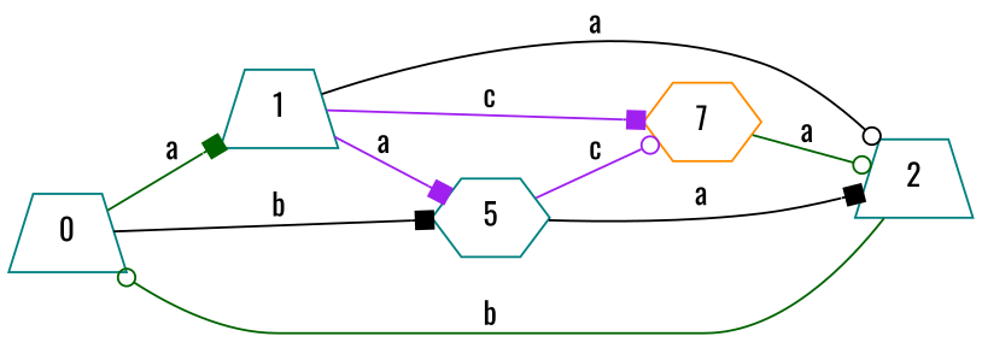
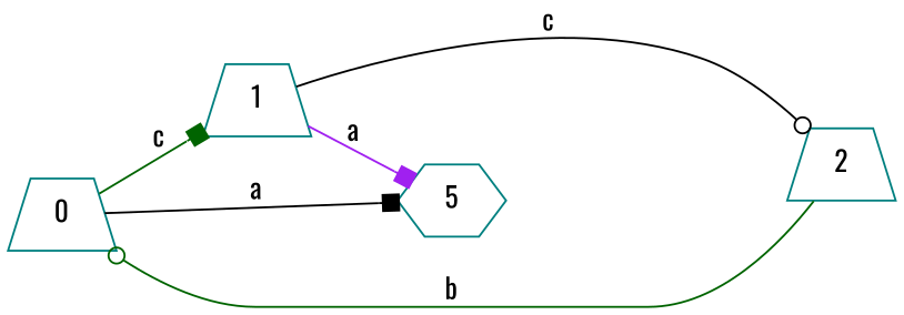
  strict digraph {
    fontname=Oswald
    rankdir=LR
    node [color=teal fontname=Oswald shape=trapezium]
    edge [arrowhead=box color=darkgreen fontname=Oswald]
    0
    1
    5 [shape=hexagon]
    2
-   7 [color=darkorange shape=hexagon]
-   0 -> 1 [label=a]
-   0 -> 5 [color=black label=b]
+   0 -> 1 [label=c]
+   0 -> 5 [color=black label=a]
    1 -> 5 [color=purple label=a]
-   1 -> 2 [arrowhead=odot color=black label=a]
-   1 -> 7 [color=purple label=c]
-   5 -> 2 [color=black label=a]
-   5 -> 7 [arrowhead=odot color=purple label=c]
+   1 -> 2 [arrowhead=odot color=black label=c]
    2 -> 0 [arrowhead=odot label=b]
-   7 -> 2 [arrowhead=odot label=a]
  }
